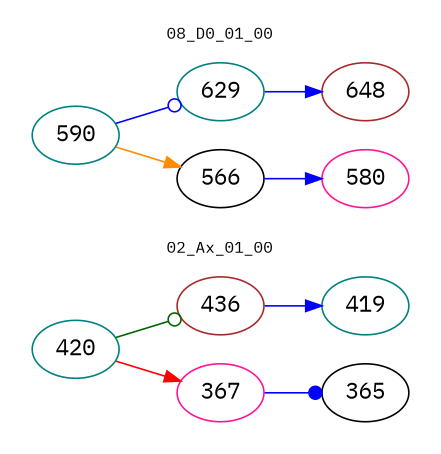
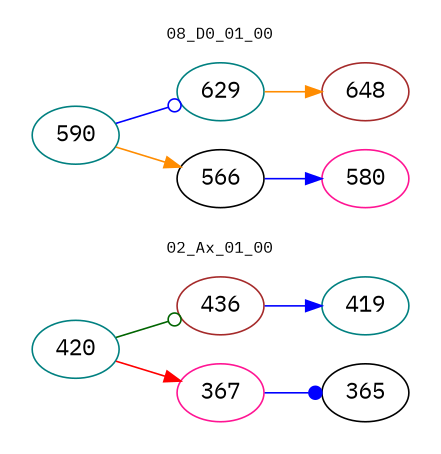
  digraph {
    fontname="IBM Plex Mono"
    rankdir=LR
    node [color=teal fontname="IBM Plex Mono"]
    edge [arrowhead=normal color=blue fontname="IBM Plex Mono"]
    n1 [label=420]
    n2 [color=deeppink label=367]
    n3 [color=brown label=436]
    n4 [color=black label=365]
    n5 [label=419]
    n6 [label=590]
    n7 [color=black label=566]
    n8 [label=629]
    n9 [color=deeppink label=580]
    n10 [color=brown label=648]
    subgraph cluster_1 {
      color=white
      fontsize=10
      label="02_Ax_01_00"
      n1
      n2
      n3
      n4
      n5
    }
    subgraph cluster_2 {
      color=white
      fontsize=10
      label="08_D0_01_00"
      n6
      n7
      n8
      n9
      n10
    }
    n1 -> n2 [color=red]
    n1 -> n3 [arrowhead=odot color=darkgreen]
    n2 -> n4 [arrowhead=dot]
    n3 -> n5
    n6 -> n7 [color=darkorange]
    n6 -> n8 [arrowhead=odot]
    n7 -> n9
-   n8 -> n10
+   n8 -> n10 [color=darkorange]
  }
